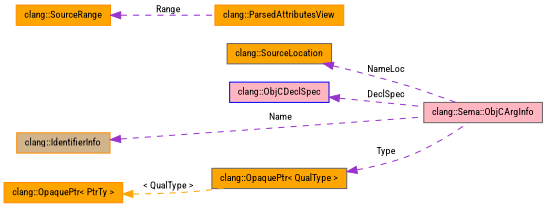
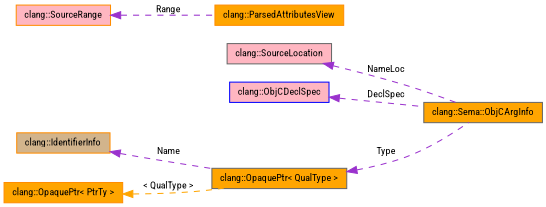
  digraph {
    fontname="Roboto Condensed"
    rankdir=LR
    node [color=darkorange fillcolor=orange fontname="Roboto Condensed" fontsize=10 shape=record style=filled]
    edge [color=darkorchid3 dir=back fontname="Roboto Condensed" fontsize=10 labelfontname=Helvetica labelfontsize=10 style=dashed]
-   n1 [color=gray40 fillcolor=lightpink fontcolor=black height=0.2 label="clang::Sema::ObjCArgInfo" width=0.4]
-   n2 [color=gray40 height=0.2 label="clang::SourceLocation" width=0.4]
+   n1 [color=gray40 fontcolor=black height=0.2 label="clang::Sema::ObjCArgInfo" width=0.4]
+   n2 [color=gray40 fillcolor=lightpink height=0.2 label="clang::SourceLocation" width=0.4]
    n3 [color=blue fillcolor=lightpink height=0.2 label="clang::ObjCDeclSpec" width=0.4]
    n4 [fillcolor=tan height=0.2 label="clang::IdentifierInfo" width=0.4]
    n5 [color=gray40 height=0.2 label="clang::OpaquePtr\< QualType \>" width=0.4]
    n6 [height=0.2 label="clang::OpaquePtr\< PtrTy \>" width=0.4]
    n7 [height=0.2 label="clang::ParsedAttributesView" width=0.4]
-   n8 [height=0.2 label="clang::SourceRange" width=0.4]
+   n8 [fillcolor=lightpink height=0.2 label="clang::SourceRange" width=0.4]
    n2 -> n1 [label=" NameLoc"]
    n3 -> n1 [label=" DeclSpec"]
-   n4 -> n1 [label=" Name"]
+   n4 -> n5 [label=" Name"]
    n5 -> n1 [label=" Type"]
    n6 -> n5 [color=orange label=" \< QualType \>"]
    n8 -> n7 [label=" Range"]
  }
